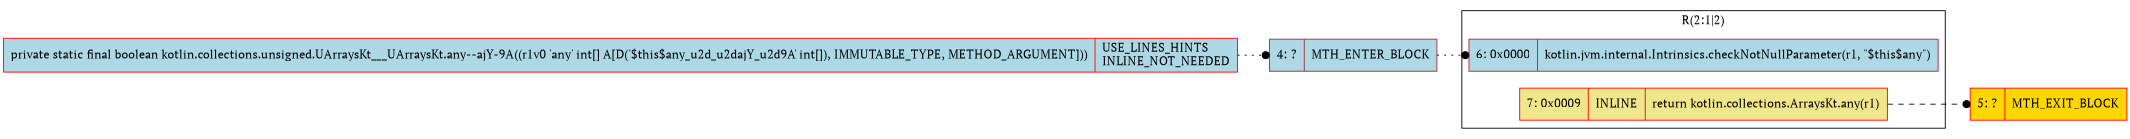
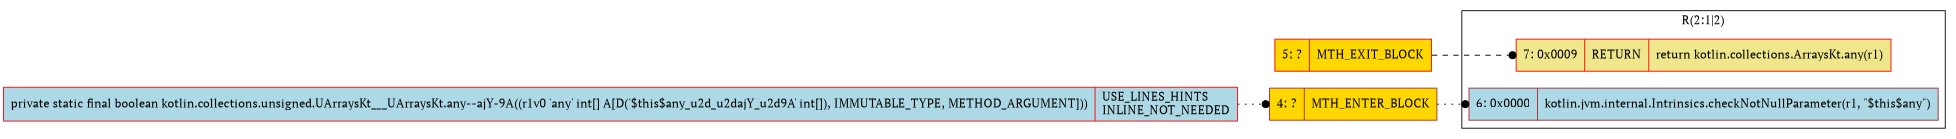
  digraph {
    fontname="PT Serif"
    rankdir=LR
    node [color=red fillcolor=lightblue fontname="PT Serif" shape=record style=filled]
    edge [arrowhead=dot fontname="PT Serif" style=dotted]
    n1 [color=brown label="{6\:\ 0x0000|kotlin.jvm.internal.Intrinsics.checkNotNullParameter(r1, \"$this$any\")\l}"]
-   n2 [fillcolor=khaki label="{7\:\ 0x0009|INLINE\l|return kotlin.collections.ArraysKt.any(r1)\l}"]
+   n2 [fillcolor=khaki label="{7\:\ 0x0009|RETURN\l|return kotlin.collections.ArraysKt.any(r1)\l}"]
    n3 [fillcolor=gold label="{5\:\ ?|MTH_EXIT_BLOCK\l}"]
-   n4 [color=brown label="{4\:\ ?|MTH_ENTER_BLOCK\l}"]
+   n4 [color=brown fillcolor=gold label="{4\:\ ?|MTH_ENTER_BLOCK\l}"]
    n5 [label="{private static final boolean kotlin.collections.unsigned.UArraysKt___UArraysKt.any\-\-ajY\-9A((r1v0 'any' int[] A[D('$this$any_u2d_u2dajY_u2d9A' int[]), IMMUTABLE_TYPE, METHOD_ARGUMENT]))  | USE_LINES_HINTS\lINLINE_NOT_NEEDED\l}"]
    subgraph cluster_1 {
      label="R(2:1|2)"
      n1
      n2
    }
-   n2 -> n3 [style=dashed]
+   n3 -> n2 [style=dashed]
    n4 -> n1
    n5 -> n4
  }
